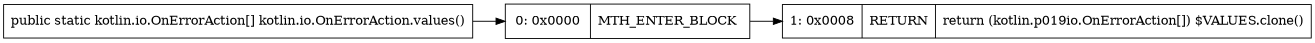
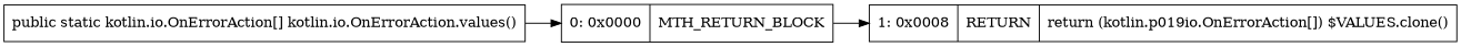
  digraph {
    rankdir=LR
    node [shape=record]
-   n1 [label="{0\:\ 0x0000|MTH_ENTER_BLOCK\l}"]
+   n1 [label="{0\:\ 0x0000|MTH_RETURN_BLOCK\l}"]
    n2 [label="{1\:\ 0x0008|RETURN\l|return (kotlin.p019io.OnErrorAction[]) $VALUES.clone()\l}"]
    n3 [label="{public static kotlin.io.OnErrorAction[] kotlin.io.OnErrorAction.values() }"]
    n1 -> n2
    n3 -> n1
  }
